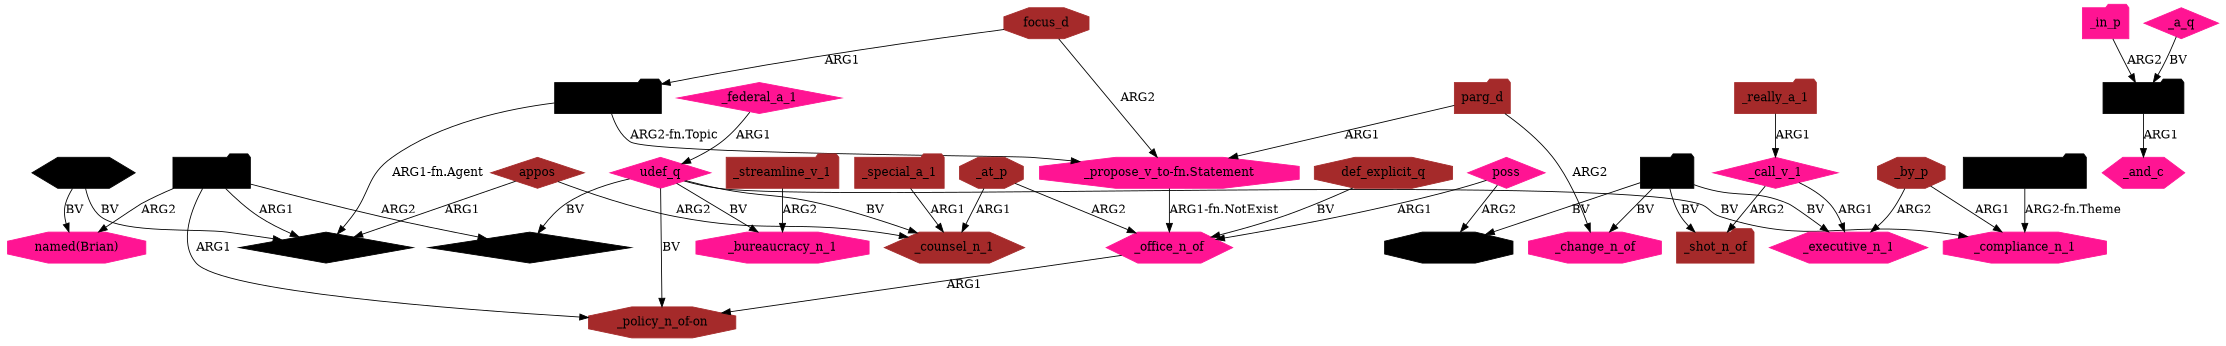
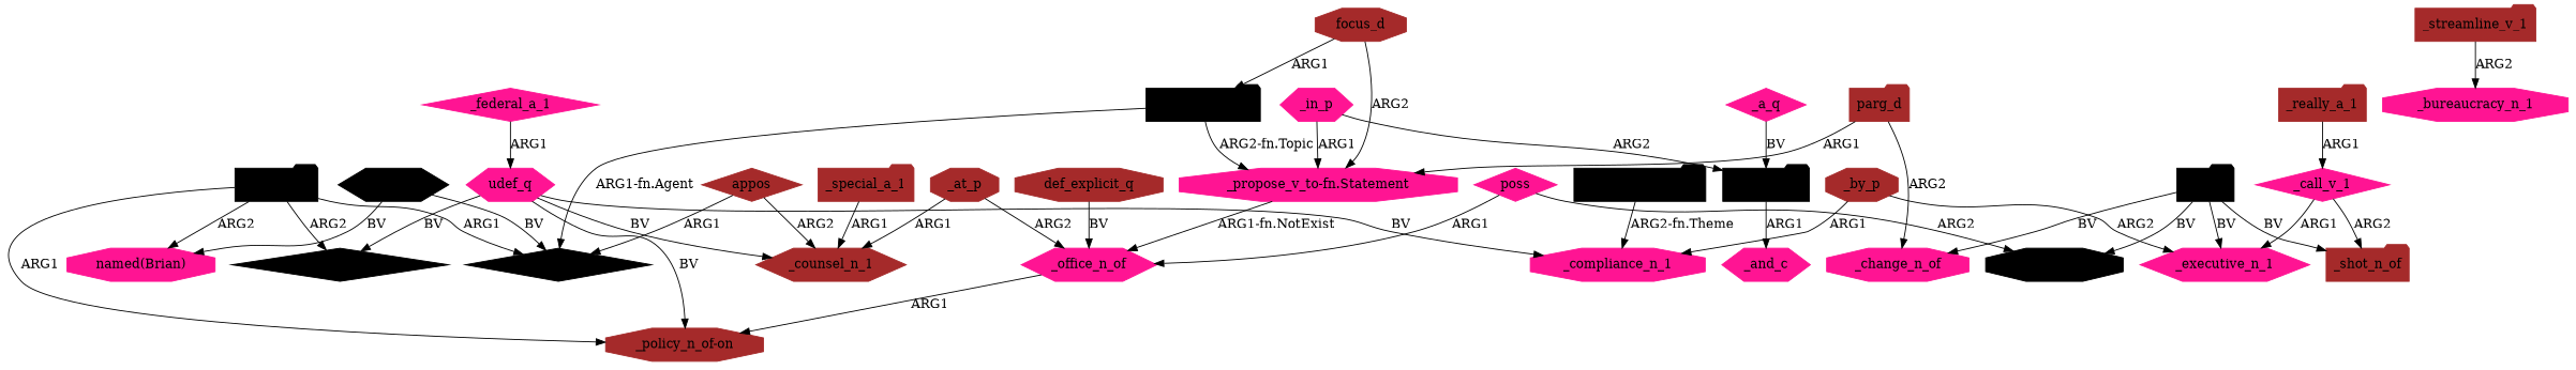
  digraph {
    fontname="DejaVu Serif"
    node [color=deeppink fontname="DejaVu Serif" shape=folder style=filled]
    edge [fontname="DejaVu Serif"]
    _federal_a_1 [shape=diamond]
-   udef_q [shape=diamond]
+   udef_q [shape=hexagon]
    parg_d [color=brown]
    _change_n_of [shape=octagon]
    "_propose_v_to-fn.Statement" [shape=octagon]
    _office_n_of [shape=hexagon]
    compound [color=black]
    "named(Lane)" [color=black shape=diamond]
    _disclosure_n_1 [color=black shape=diamond]
    "_policy_n_of-on" [color=brown shape=octagon]
    "named(Brian)" [shape=octagon]
-   _in_p
+   _in_p [shape=hexagon]
    _effort_n_1 [color=black]
    _and_c [shape=hexagon]
    _the_q [color=black]
    _executive_n_1 [shape=hexagon]
    _shot_n_of [color=brown]
    "named(SEC)" [color=black shape=octagon]
    _call_v_1 [shape=diamond]
    "_say_v_to-fn.IN" [color=black]
    _bureaucracy_n_1 [shape=octagon]
    _counsel_n_1 [color=brown shape=hexagon]
    _compliance_n_1 [shape=octagon]
    def_explicit_q [color=brown shape=octagon]
    _special_a_1 [color=brown]
    appos [color=brown shape=diamond]
    _at_p [color=brown shape=octagon]
    _by_p [color=brown shape=octagon]
    poss [shape=diamond]
    _a_q [shape=diamond]
    "_boost_v_to-fn.NF" [color=black]
    proper_q [color=black shape=hexagon]
    _really_a_1 [color=brown]
    focus_d [color=brown shape=octagon]
    _streamline_v_1 [color=brown]
    _federal_a_1 -> udef_q [label=ARG1]
    udef_q -> _disclosure_n_1 [label=BV]
    udef_q -> "_policy_n_of-on" [label=BV]
-   udef_q -> _bureaucracy_n_1 [label=BV]
    udef_q -> _counsel_n_1 [label=BV]
    udef_q -> _compliance_n_1 [label=BV]
    parg_d -> _change_n_of [label=ARG2]
    parg_d -> "_propose_v_to-fn.Statement" [label=ARG1]
    "_propose_v_to-fn.Statement" -> _office_n_of [label="ARG1-fn.NotExist"]
    _office_n_of -> "_policy_n_of-on" [label=ARG1]
    compound -> "named(Lane)" [label=ARG1]
    compound -> _disclosure_n_1 [label=ARG2]
    compound -> "_policy_n_of-on" [label=ARG1]
    compound -> "named(Brian)" [label=ARG2]
+   _in_p -> "_propose_v_to-fn.Statement" [label=ARG1]
    _in_p -> _effort_n_1 [label=ARG2]
    _effort_n_1 -> _and_c [label=ARG1]
    _the_q -> _change_n_of [label=BV]
    _the_q -> _executive_n_1 [label=BV]
    _the_q -> _shot_n_of [label=BV]
    _the_q -> "named(SEC)" [label=BV]
    _call_v_1 -> _executive_n_1 [label=ARG1]
    _call_v_1 -> _shot_n_of [label=ARG2]
    "_say_v_to-fn.IN" -> "_propose_v_to-fn.Statement" [label="ARG2-fn.Topic"]
    "_say_v_to-fn.IN" -> "named(Lane)" [label="ARG1-fn.Agent"]
    def_explicit_q -> _office_n_of [label=BV]
    _special_a_1 -> _counsel_n_1 [label=ARG1]
    appos -> "named(Lane)" [label=ARG1]
    appos -> _counsel_n_1 [label=ARG2]
    _at_p -> _office_n_of [label=ARG2]
    _at_p -> _counsel_n_1 [label=ARG1]
    _by_p -> _executive_n_1 [label=ARG2]
    _by_p -> _compliance_n_1 [label=ARG1]
    poss -> _office_n_of [label=ARG1]
    poss -> "named(SEC)" [label=ARG2]
    _a_q -> _effort_n_1 [label=BV]
    "_boost_v_to-fn.NF" -> _compliance_n_1 [label="ARG2-fn.Theme"]
    proper_q -> "named(Lane)" [label=BV]
    proper_q -> "named(Brian)" [label=BV]
    _really_a_1 -> _call_v_1 [label=ARG1]
    focus_d -> "_propose_v_to-fn.Statement" [label=ARG2]
    focus_d -> "_say_v_to-fn.IN" [label=ARG1]
    _streamline_v_1 -> _bureaucracy_n_1 [label=ARG2]
  }
